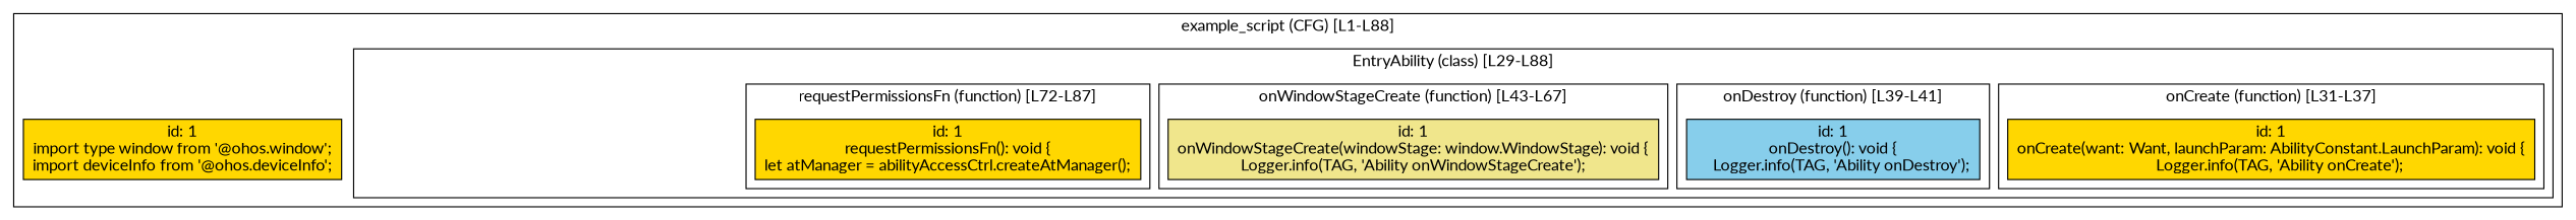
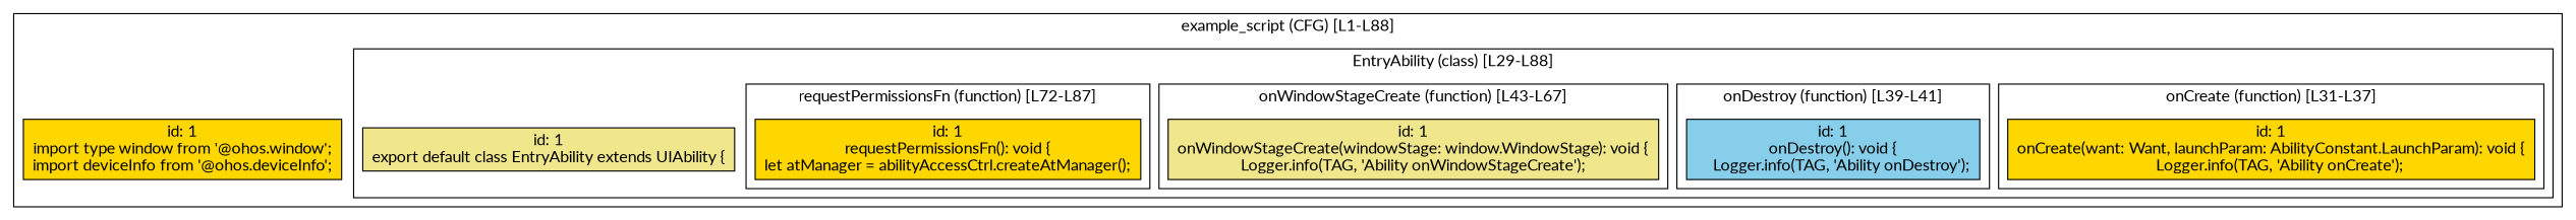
  digraph {
    fontname=Lato
    node [shape=box style=filled fillcolor=gold fontname=Lato]
    n1 [label="id: 1\nonCreate(want: Want, launchParam: AbilityConstant.LaunchParam): void {\n    Logger.info(TAG, 'Ability onCreate');"]
    n2 [label="id: 1\nonDestroy(): void {\n    Logger.info(TAG, 'Ability onDestroy');" fillcolor=skyblue]
    n3 [label="id: 1\nonWindowStageCreate(windowStage: window.WindowStage): void {\nLogger.info(TAG, 'Ability onWindowStageCreate');" fillcolor=khaki]
    n4 [label="id: 1\nrequestPermissionsFn(): void {\nlet atManager = abilityAccessCtrl.createAtManager();"]
+   n5 [label="id: 1\nexport default class EntryAbility extends UIAbility {" fillcolor=khaki]
    n6 [label="id: 1\nimport type window from '@ohos.window';\nimport deviceInfo from '@ohos.deviceInfo';"]
    subgraph cluster_1 {
      label="example_script (CFG) [L1-L88]"
      n6
      subgraph cluster_2 {
        label="EntryAbility (class) [L29-L88]"
+       n5
        subgraph cluster_3 {
          label="onCreate (function) [L31-L37]"
          n1
        }
        subgraph cluster_4 {
          label="onDestroy (function) [L39-L41]"
          n2
        }
        subgraph cluster_5 {
          label="onWindowStageCreate (function) [L43-L67]"
          n3
        }
        subgraph cluster_6 {
          label="requestPermissionsFn (function) [L72-L87]"
          n4
        }
      }
    }
  }
